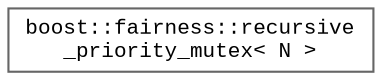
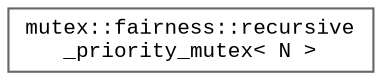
  digraph {
    rankdir=LR
    fontname="Liberation Mono"
-   n1 [color=grey40 fillcolor=white fontname="Liberation Mono" fontsize=10 height=0.2 label="boost::fairness::recursive\l_priority_mutex\< N \>" shape=box style=filled width=0.4]
+   n1 [color=grey40 fillcolor=white fontname="Liberation Mono" fontsize=10 height=0.2 label="mutex::fairness::recursive\l_priority_mutex\< N \>" shape=box style=filled width=0.4]
  }
